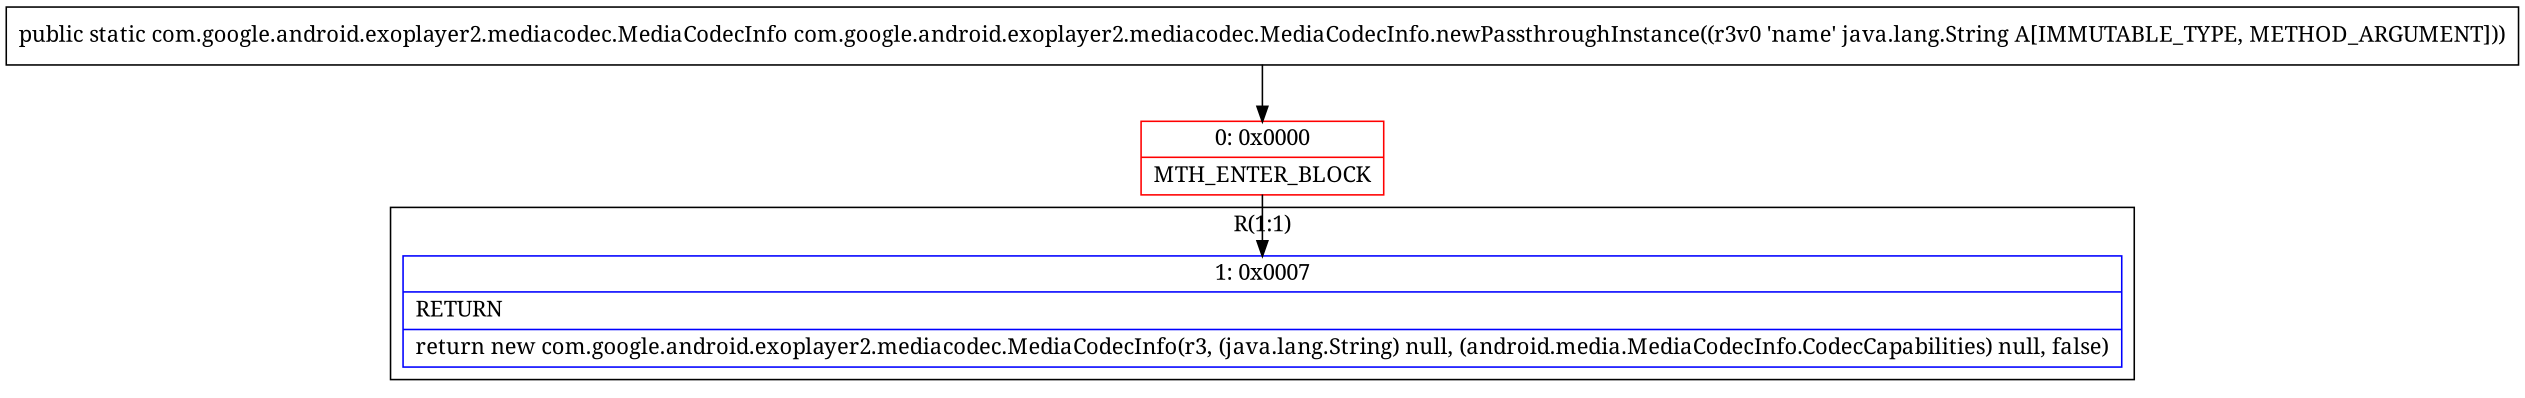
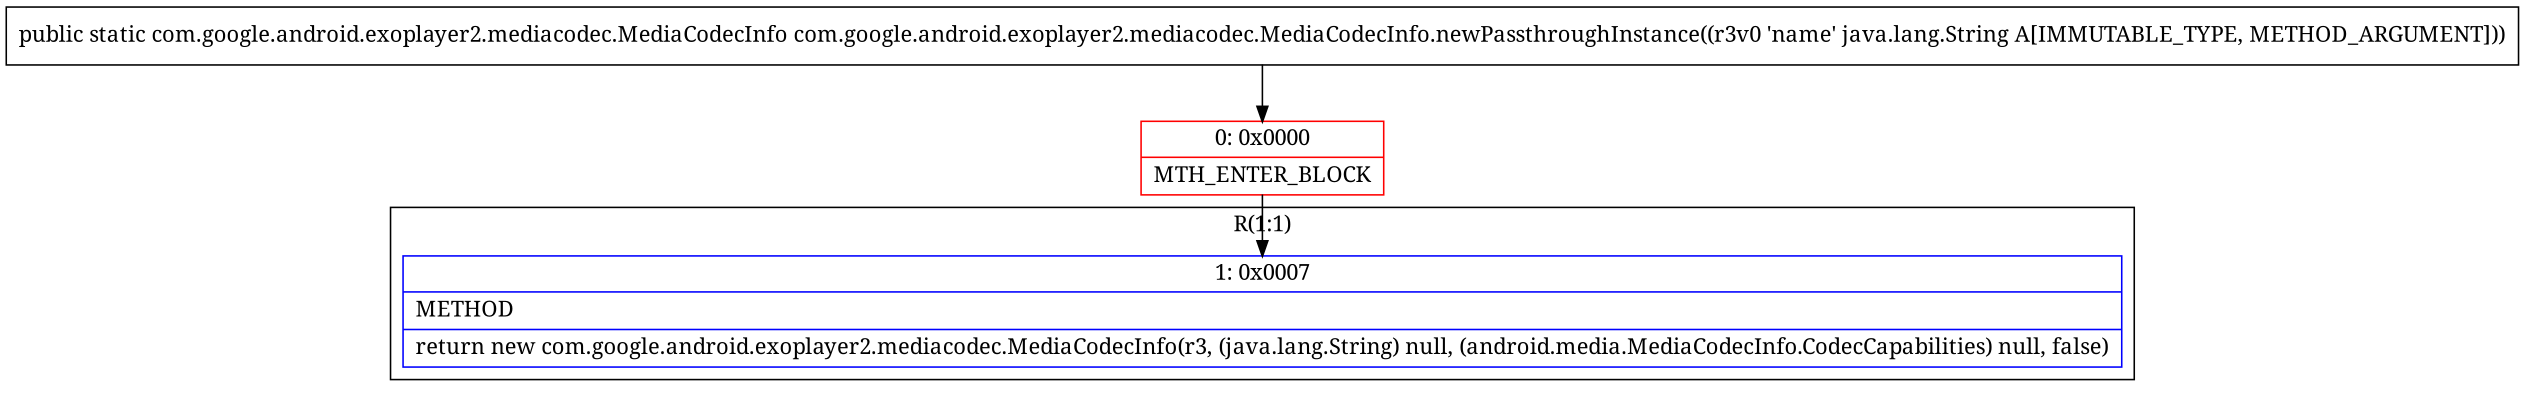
  digraph {
    fontname="Noto Serif"
    node [shape=record fontname="Noto Serif"]
    edge [fontname="Noto Serif"]
-   n1 [color=blue label="{1\:\ 0x0007|RETURN\l|return new com.google.android.exoplayer2.mediacodec.MediaCodecInfo(r3, (java.lang.String) null, (android.media.MediaCodecInfo.CodecCapabilities) null, false)\l}"]
+   n1 [color=blue label="{1\:\ 0x0007|METHOD\l|return new com.google.android.exoplayer2.mediacodec.MediaCodecInfo(r3, (java.lang.String) null, (android.media.MediaCodecInfo.CodecCapabilities) null, false)\l}"]
    n2 [color=red label="{0\:\ 0x0000|MTH_ENTER_BLOCK\l}"]
    n3 [label="{public static com.google.android.exoplayer2.mediacodec.MediaCodecInfo com.google.android.exoplayer2.mediacodec.MediaCodecInfo.newPassthroughInstance((r3v0 'name' java.lang.String A[IMMUTABLE_TYPE, METHOD_ARGUMENT])) }"]
    subgraph cluster_1 {
      label="R(1:1)"
      n1
    }
    n2 -> n1
    n3 -> n2
  }
